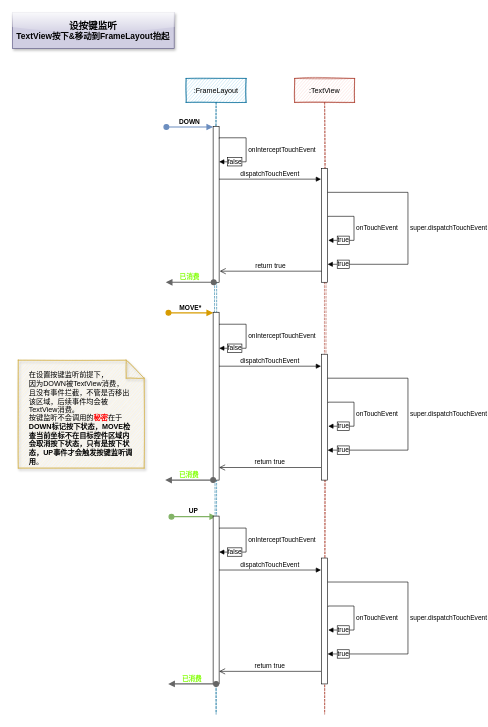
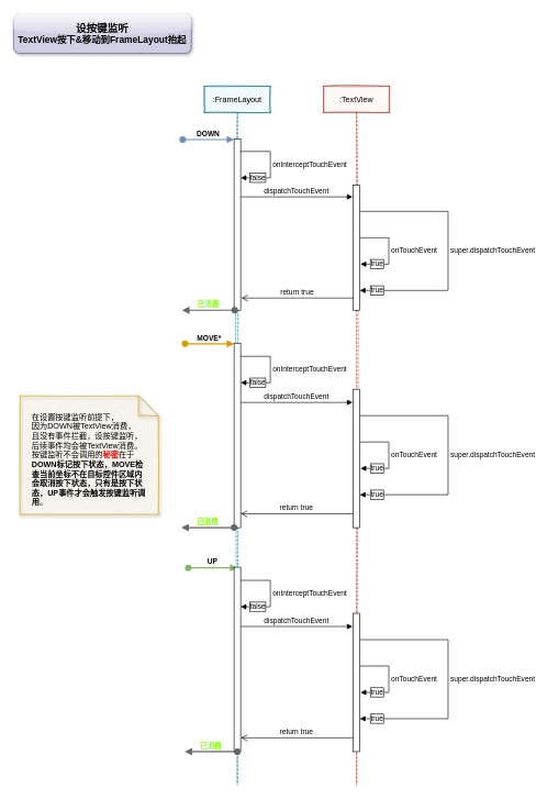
  <mxCell id="0" />
  <mxCell id="1" parent="0" />
  <mxCell id="2" value=":TextView" style="shape=umlLifeline;perimeter=lifelinePerimeter;container=1;collapsible=0;recursiveResize=0;rounded=0;shadow=0;strokeWidth=1;fillColor=#fad9d5;strokeColor=#ae4132;sketch=1;" vertex="1" parent="1"><mxGeometry x="491" y="130" width="100" height="1060" as="geometry" /></mxCell>
  <mxCell id="3" value="" style="points=[];perimeter=orthogonalPerimeter;rounded=0;shadow=0;strokeWidth=1;" vertex="1" parent="2"><mxGeometry x="45" y="150" width="10" height="190" as="geometry" /></mxCell>
  <mxCell id="4" value="" style="points=[];perimeter=orthogonalPerimeter;rounded=0;shadow=0;strokeWidth=1;" vertex="1" parent="2"><mxGeometry x="45" y="460" width="10" height="210" as="geometry" /></mxCell>
  <mxCell id="5" value=":FrameLayout" style="shape=umlLifeline;perimeter=lifelinePerimeter;container=1;collapsible=0;recursiveResize=0;rounded=0;shadow=0;strokeWidth=1;sketch=1;glass=0;fillColor=#b1ddf0;strokeColor=#10739e;" vertex="1" parent="1"><mxGeometry x="310" y="130" width="100" height="1060" as="geometry" /></mxCell>
  <mxCell id="6" value="" style="points=[];perimeter=orthogonalPerimeter;rounded=0;shadow=0;strokeWidth=1;" vertex="1" parent="5"><mxGeometry x="45" y="80" width="10" height="260" as="geometry" /></mxCell>
  <mxCell id="7" value="onInterceptTouchEvent" style="edgeStyle=orthogonalEdgeStyle;html=1;align=left;spacingLeft=2;endArrow=block;rounded=0;exitX=0.9;exitY=0.194;exitDx=0;exitDy=0;exitPerimeter=0;entryX=1;entryY=0.438;entryDx=0;entryDy=0;entryPerimeter=0;labelBackgroundColor=none;" edge="1" parent="1"><mxGeometry relative="1" as="geometry"><mxPoint x="365" y="541.04" as="sourcePoint" /><Array as="points"><mxPoint x="365" y="540" /><mxPoint x="410" y="540" /><mxPoint x="410" y="580" /></Array><mxPoint x="365" y="580.08" as="targetPoint" /></mxGeometry></mxCell>
  <mxCell id="8" value="false" style="edgeLabel;html=1;align=center;verticalAlign=middle;resizable=0;points=[];labelBorderColor=#000000;" vertex="1" connectable="0" parent="7"><mxGeometry x="0.593" y="-1" relative="1" as="geometry"><mxPoint x="-2" as="offset" /></mxGeometry></mxCell>
  <mxCell id="9" value="onTouchEvent" style="edgeStyle=orthogonalEdgeStyle;html=1;align=left;spacingLeft=2;endArrow=block;rounded=0;exitX=0.9;exitY=0.194;exitDx=0;exitDy=0;exitPerimeter=0;entryX=1;entryY=0.438;entryDx=0;entryDy=0;entryPerimeter=0;labelBackgroundColor=none;" edge="1" parent="1"><mxGeometry relative="1" as="geometry"><mxPoint x="547" y="361.04" as="sourcePoint" /><Array as="points"><mxPoint x="547" y="360" /><mxPoint x="590" y="360" /><mxPoint x="590" y="400" /></Array><mxPoint x="547" y="400.08" as="targetPoint" /></mxGeometry></mxCell>
  <mxCell id="10" value="true" style="edgeLabel;html=1;align=center;verticalAlign=middle;resizable=0;points=[];labelBorderColor=#000000;" vertex="1" connectable="0" parent="9"><mxGeometry x="0.664" y="-1" relative="1" as="geometry"><mxPoint x="3" as="offset" /></mxGeometry></mxCell>
  <mxCell id="11" value="&lt;span style=&quot;text-align: center&quot;&gt;super.dispatchTouchEvent&lt;/span&gt;" style="edgeStyle=orthogonalEdgeStyle;html=1;align=left;spacingLeft=2;endArrow=block;rounded=0;labelBackgroundColor=none;" edge="1" parent="1"><mxGeometry relative="1" as="geometry"><mxPoint x="546" y="320" as="sourcePoint" /><Array as="points"><mxPoint x="680" y="320" /><mxPoint x="680" y="440" /></Array><mxPoint x="546" y="440" as="targetPoint" /></mxGeometry></mxCell>
  <mxCell id="12" value="true" style="edgeLabel;html=1;align=center;verticalAlign=middle;resizable=0;points=[];labelBorderColor=#000000;" vertex="1" connectable="0" parent="11"><mxGeometry x="0.912" relative="1" as="geometry"><mxPoint x="8" y="-1" as="offset" /></mxGeometry></mxCell>
  <mxCell id="13" value="DOWN" style="verticalAlign=bottom;startArrow=oval;endArrow=block;startSize=8;shadow=0;strokeWidth=2;sketch=0;fillColor=#dae8fc;strokeColor=#6c8ebf;labelBackgroundColor=none;fontStyle=1" edge="1" parent="1"><mxGeometry relative="1" as="geometry"><mxPoint x="277" y="211" as="sourcePoint" /><mxPoint x="355" y="211" as="targetPoint" /></mxGeometry></mxCell>
  <mxCell id="14" value="已消费" style="verticalAlign=bottom;startArrow=oval;endArrow=block;startSize=8;shadow=0;strokeWidth=2;fillColor=#f5f5f5;strokeColor=#666666;labelBackgroundColor=none;fontColor=#80FF00;fontStyle=1" edge="1" parent="1"><mxGeometry relative="1" as="geometry"><mxPoint x="356" y="470" as="sourcePoint" /><mxPoint x="276" y="470" as="targetPoint" /></mxGeometry></mxCell>
  <mxCell id="15" value="MOVE*" style="verticalAlign=bottom;startArrow=oval;endArrow=block;startSize=8;shadow=0;strokeWidth=2;sketch=0;fillColor=#ffe6cc;strokeColor=#d79b00;labelBackgroundColor=none;fontStyle=1" edge="1" parent="1"><mxGeometry relative="1" as="geometry"><mxPoint x="280.5" y="521" as="sourcePoint" /><mxPoint x="355" y="521" as="targetPoint" /></mxGeometry></mxCell>
- <mxCell id="16" value="&lt;font&gt;&lt;b&gt;&lt;font style=&quot;font-size: 16px&quot;&gt;设按键监听&lt;/font&gt;&lt;/b&gt;&lt;br&gt;&lt;b style=&quot;font-size: 14px&quot;&gt;TextView按下&amp;amp;移动到FrameLayout抬起&lt;/b&gt;&lt;/font&gt;" style="whiteSpace=wrap;html=1;shadow=1;sketch=0;glass=1;fillColor=#d0cee2;strokeColor=#56517e;rounded=0;" vertex="1" parent="1"><mxGeometry x="20" y="20" width="270" height="60" as="geometry" /></mxCell>
- <mxCell id="17" value="在设置按键监听前提下，&lt;br&gt;因为DOWN被TextView消费，&lt;br&gt;且没有事件拦截，不管是否移出该区域，后续事件均会被TextView消费。&lt;br&gt;按键监听不会调用的&lt;b&gt;&lt;font color=&quot;#ff0000&quot;&gt;秘密&lt;/font&gt;&lt;/b&gt;在于&lt;b&gt;DOWN标记按下状态，MOVE检查当前坐标不在目标控件区域内会取消按下状态，只有是按下状态，UP事件才会触发按键监听调用&lt;/b&gt;。" style="shape=note;whiteSpace=wrap;html=1;backgroundOutline=1;darkOpacity=0.05;sketch=1;shadow=1;fillColor=#fff2cc;strokeColor=#d6b656;align=left;spacing=18;spacingTop=13;" vertex="1" parent="1"><mxGeometry x="30" y="600" width="210" height="180" as="geometry" /></mxCell>
+ <mxCell id="16" value="&lt;font&gt;&lt;b&gt;&lt;font style=&quot;font-size: 16px&quot;&gt;设按键监听&lt;/font&gt;&lt;/b&gt;&lt;br&gt;&lt;b style=&quot;font-size: 14px&quot;&gt;TextView按下&amp;amp;移动到FrameLayout抬起&lt;/b&gt;&lt;/font&gt;" style="rounded=1;whiteSpace=wrap;html=1;shadow=1;sketch=0;glass=1;fillColor=#d0cee2;strokeColor=#56517e;" vertex="1" parent="1"><mxGeometry x="20" y="20" width="270" height="60" as="geometry" /></mxCell>
+ <mxCell id="17" value="在设置按键监听前提下，&lt;br&gt;因为DOWN被TextView消费，&lt;br&gt;且没有事件拦截，设按键监听，后续事件均会被TextView消费。&lt;br&gt;按键监听不会调用的&lt;b&gt;&lt;font color=&quot;#ff0000&quot;&gt;秘密&lt;/font&gt;&lt;/b&gt;在于&lt;b&gt;DOWN标记按下状态，MOVE检查当前坐标不在目标控件区域内会取消按下状态，只有是按下状态，UP事件才会触发按键监听调用&lt;/b&gt;。" style="shape=note;whiteSpace=wrap;html=1;backgroundOutline=1;darkOpacity=0.05;sketch=1;shadow=1;fillColor=#fff2cc;strokeColor=#d6b656;align=left;spacing=18;spacingTop=13;" vertex="1" parent="1"><mxGeometry x="30" y="600" width="210" height="180" as="geometry" /></mxCell>
  <mxCell id="18" value="dispatchTouchEvent" style="verticalAlign=bottom;endArrow=block;entryX=0;entryY=0;shadow=0;strokeWidth=1;labelBackgroundColor=none;" edge="1" parent="1"><mxGeometry relative="1" as="geometry"><mxPoint x="365" y="298" as="sourcePoint" /><mxPoint x="535" y="298" as="targetPoint" /></mxGeometry></mxCell>
  <mxCell id="19" value="return true" style="verticalAlign=bottom;endArrow=open;endSize=8;exitX=0;exitY=0.95;shadow=0;strokeWidth=1;labelBackgroundColor=none;" edge="1" parent="1"><mxGeometry relative="1" as="geometry"><mxPoint x="366" y="451.5" as="targetPoint" /><mxPoint x="536" y="451.5" as="sourcePoint" /></mxGeometry></mxCell>
  <mxCell id="20" value="" style="points=[];perimeter=orthogonalPerimeter;rounded=0;shadow=0;strokeWidth=1;" vertex="1" parent="1"><mxGeometry x="355" y="520" width="10" height="280" as="geometry" /></mxCell>
  <mxCell id="21" value="onInterceptTouchEvent" style="edgeStyle=orthogonalEdgeStyle;html=1;align=left;spacingLeft=2;endArrow=block;rounded=0;exitX=0.9;exitY=0.194;exitDx=0;exitDy=0;exitPerimeter=0;entryX=1;entryY=0.438;entryDx=0;entryDy=0;entryPerimeter=0;labelBackgroundColor=none;" edge="1" parent="1"><mxGeometry relative="1" as="geometry"><mxPoint x="365" y="230.04" as="sourcePoint" /><Array as="points"><mxPoint x="365" y="229" /><mxPoint x="410" y="229" /><mxPoint x="410" y="269" /></Array><mxPoint x="365" y="269.08" as="targetPoint" /></mxGeometry></mxCell>
  <mxCell id="22" value="false" style="edgeLabel;html=1;align=center;verticalAlign=middle;resizable=0;points=[];labelBorderColor=#000000;" vertex="1" connectable="0" parent="21"><mxGeometry x="0.7" y="-1" relative="1" as="geometry"><mxPoint x="5" as="offset" /></mxGeometry></mxCell>
  <mxCell id="23" value="dispatchTouchEvent" style="verticalAlign=bottom;endArrow=block;entryX=0;entryY=0;shadow=0;strokeWidth=1;labelBackgroundColor=none;" edge="1" parent="1"><mxGeometry relative="1" as="geometry"><mxPoint x="365" y="610" as="sourcePoint" /><mxPoint x="535" y="610" as="targetPoint" /></mxGeometry></mxCell>
  <mxCell id="24" value="onTouchEvent" style="edgeStyle=orthogonalEdgeStyle;html=1;align=left;spacingLeft=2;endArrow=block;rounded=0;exitX=0.9;exitY=0.194;exitDx=0;exitDy=0;exitPerimeter=0;entryX=1;entryY=0.438;entryDx=0;entryDy=0;entryPerimeter=0;labelBackgroundColor=none;" edge="1" parent="1"><mxGeometry relative="1" as="geometry"><mxPoint x="547" y="671.04" as="sourcePoint" /><Array as="points"><mxPoint x="547" y="670" /><mxPoint x="590" y="670" /><mxPoint x="590" y="710" /></Array><mxPoint x="547" y="710.08" as="targetPoint" /></mxGeometry></mxCell>
  <mxCell id="25" value="true" style="edgeLabel;html=1;align=center;verticalAlign=middle;resizable=0;points=[];labelBorderColor=#000000;" vertex="1" connectable="0" parent="24"><mxGeometry x="0.664" y="-1" relative="1" as="geometry"><mxPoint x="3" as="offset" /></mxGeometry></mxCell>
  <mxCell id="26" value="&lt;span style=&quot;text-align: center&quot;&gt;super.dispatchTouchEvent&lt;/span&gt;" style="edgeStyle=orthogonalEdgeStyle;html=1;align=left;spacingLeft=2;endArrow=block;rounded=0;labelBackgroundColor=none;" edge="1" parent="1"><mxGeometry relative="1" as="geometry"><mxPoint x="546" y="630" as="sourcePoint" /><Array as="points"><mxPoint x="680" y="630" /><mxPoint x="680" y="750" /></Array><mxPoint x="546" y="750" as="targetPoint" /></mxGeometry></mxCell>
  <mxCell id="27" value="true" style="edgeLabel;html=1;align=center;verticalAlign=middle;resizable=0;points=[];labelBorderColor=#000000;" vertex="1" connectable="0" parent="26"><mxGeometry x="0.912" relative="1" as="geometry"><mxPoint x="8" y="-1" as="offset" /></mxGeometry></mxCell>
  <mxCell id="28" value="return true" style="verticalAlign=bottom;endArrow=open;endSize=8;exitX=0;exitY=0.95;shadow=0;strokeWidth=1;labelBackgroundColor=none;" edge="1" parent="1"><mxGeometry relative="1" as="geometry"><mxPoint x="365" y="779" as="targetPoint" /><mxPoint x="535" y="779" as="sourcePoint" /></mxGeometry></mxCell>
  <mxCell id="29" value="已消费" style="verticalAlign=bottom;startArrow=oval;endArrow=block;startSize=8;shadow=0;strokeWidth=2;fillColor=#f5f5f5;strokeColor=#666666;labelBackgroundColor=none;fontStyle=1;fontColor=#80FF00;" edge="1" parent="1"><mxGeometry relative="1" as="geometry"><mxPoint x="355" y="800" as="sourcePoint" /><mxPoint x="275" y="800" as="targetPoint" /></mxGeometry></mxCell>
  <mxCell id="30" value="" style="points=[];perimeter=orthogonalPerimeter;rounded=0;shadow=0;strokeWidth=1;" vertex="1" parent="1"><mxGeometry x="536" y="930" width="10" height="210" as="geometry" /></mxCell>
  <mxCell id="31" value="onInterceptTouchEvent" style="edgeStyle=orthogonalEdgeStyle;html=1;align=left;spacingLeft=2;endArrow=block;rounded=0;exitX=0.9;exitY=0.194;exitDx=0;exitDy=0;exitPerimeter=0;entryX=1;entryY=0.438;entryDx=0;entryDy=0;entryPerimeter=0;labelBackgroundColor=none;" edge="1" parent="1"><mxGeometry relative="1" as="geometry"><mxPoint x="365" y="881.04" as="sourcePoint" /><Array as="points"><mxPoint x="365" y="880" /><mxPoint x="410" y="880" /><mxPoint x="410" y="920" /></Array><mxPoint x="365" y="920.08" as="targetPoint" /></mxGeometry></mxCell>
  <mxCell id="32" value="false" style="edgeLabel;html=1;align=center;verticalAlign=middle;resizable=0;points=[];labelBorderColor=#000000;" vertex="1" connectable="0" parent="31"><mxGeometry x="0.593" y="-1" relative="1" as="geometry"><mxPoint x="-2" as="offset" /></mxGeometry></mxCell>
  <mxCell id="33" value="UP" style="verticalAlign=bottom;startArrow=oval;endArrow=block;startSize=8;shadow=0;strokeWidth=2;sketch=0;fillColor=#d5e8d4;strokeColor=#82b366;labelBackgroundColor=none;fontStyle=1" edge="1" parent="1"><mxGeometry relative="1" as="geometry"><mxPoint x="285.5" y="861" as="sourcePoint" /><mxPoint x="360" y="861" as="targetPoint" /></mxGeometry></mxCell>
  <mxCell id="34" value="" style="points=[];perimeter=orthogonalPerimeter;rounded=0;shadow=0;strokeWidth=1;" vertex="1" parent="1"><mxGeometry x="355" y="860" width="10" height="280" as="geometry" /></mxCell>
  <mxCell id="35" value="dispatchTouchEvent" style="verticalAlign=bottom;endArrow=block;entryX=0;entryY=0;shadow=0;strokeWidth=1;labelBackgroundColor=none;" edge="1" parent="1"><mxGeometry relative="1" as="geometry"><mxPoint x="365" y="950" as="sourcePoint" /><mxPoint x="535" y="950" as="targetPoint" /></mxGeometry></mxCell>
  <mxCell id="36" value="onTouchEvent" style="edgeStyle=orthogonalEdgeStyle;html=1;align=left;spacingLeft=2;endArrow=block;rounded=0;exitX=0.9;exitY=0.194;exitDx=0;exitDy=0;exitPerimeter=0;entryX=1;entryY=0.438;entryDx=0;entryDy=0;entryPerimeter=0;labelBackgroundColor=none;" edge="1" parent="1"><mxGeometry relative="1" as="geometry"><mxPoint x="547" y="1011.04" as="sourcePoint" /><Array as="points"><mxPoint x="547" y="1010" /><mxPoint x="590" y="1010" /><mxPoint x="590" y="1050" /></Array><mxPoint x="547" y="1050.08" as="targetPoint" /></mxGeometry></mxCell>
  <mxCell id="37" value="true" style="edgeLabel;html=1;align=center;verticalAlign=middle;resizable=0;points=[];labelBorderColor=#000000;" vertex="1" connectable="0" parent="36"><mxGeometry x="0.664" y="-1" relative="1" as="geometry"><mxPoint x="3" as="offset" /></mxGeometry></mxCell>
  <mxCell id="38" value="&lt;span style=&quot;text-align: center&quot;&gt;super.dispatchTouchEvent&lt;/span&gt;" style="edgeStyle=orthogonalEdgeStyle;html=1;align=left;spacingLeft=2;endArrow=block;rounded=0;labelBackgroundColor=none;" edge="1" parent="1"><mxGeometry relative="1" as="geometry"><mxPoint x="546" y="970" as="sourcePoint" /><Array as="points"><mxPoint x="680" y="970" /><mxPoint x="680" y="1090" /></Array><mxPoint x="546" y="1090" as="targetPoint" /></mxGeometry></mxCell>
  <mxCell id="39" value="true" style="edgeLabel;html=1;align=center;verticalAlign=middle;resizable=0;points=[];labelBorderColor=#000000;" vertex="1" connectable="0" parent="38"><mxGeometry x="0.912" relative="1" as="geometry"><mxPoint x="8" y="-1" as="offset" /></mxGeometry></mxCell>
  <mxCell id="40" value="return true" style="verticalAlign=bottom;endArrow=open;endSize=8;exitX=0;exitY=0.95;shadow=0;strokeWidth=1;labelBackgroundColor=none;" edge="1" parent="1"><mxGeometry relative="1" as="geometry"><mxPoint x="365" y="1119" as="targetPoint" /><mxPoint x="535" y="1119" as="sourcePoint" /></mxGeometry></mxCell>
  <mxCell id="41" value="已消费" style="verticalAlign=bottom;startArrow=oval;endArrow=block;startSize=8;shadow=0;strokeWidth=2;fillColor=#f5f5f5;strokeColor=#666666;labelBackgroundColor=none;fontStyle=1;fontColor=#80FF00;" edge="1" parent="1"><mxGeometry relative="1" as="geometry"><mxPoint x="360" y="1140" as="sourcePoint" /><mxPoint x="280" y="1140" as="targetPoint" /></mxGeometry></mxCell>
